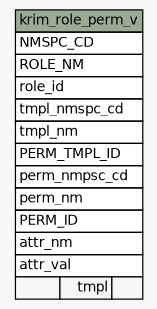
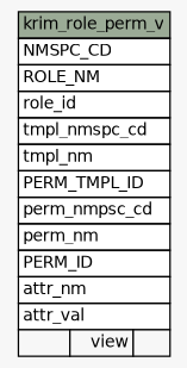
  digraph {
    bgcolor="#f7f7f7"
    fontname=Helvetica
    fontsize=11
    nodesep=0.18
    rankdir=TB
    ranksep=0.46
-   n1 [fontname=Helvetica fontsize=11 label=<     <TABLE BORDER="0" CELLBORDER="1" CELLSPACING="0" BGCOLOR="#ffffff">       <TR><TD COLSPAN="3" BGCOLOR="#9bab96" ALIGN="CENTER">krim_role_perm_v</TD></TR>       <TR><TD PORT="NMSPC_CD" COLSPAN="3" ALIGN="LEFT">NMSPC_CD</TD></TR>       <TR><TD PORT="ROLE_NM" COLSPAN="3" ALIGN="LEFT">ROLE_NM</TD></TR>       <TR><TD PORT="role_id" COLSPAN="3" ALIGN="LEFT">role_id</TD></TR>       <TR><TD PORT="tmpl_nmspc_cd" COLSPAN="3" ALIGN="LEFT">tmpl_nmspc_cd</TD></TR>       <TR><TD PORT="tmpl_nm" COLSPAN="3" ALIGN="LEFT">tmpl_nm</TD></TR>       <TR><TD PORT="PERM_TMPL_ID" COLSPAN="3" ALIGN="LEFT">PERM_TMPL_ID</TD></TR>       <TR><TD PORT="perm_nmpsc_cd" COLSPAN="3" ALIGN="LEFT">perm_nmpsc_cd</TD></TR>       <TR><TD PORT="perm_nm" COLSPAN="3" ALIGN="LEFT">perm_nm</TD></TR>       <TR><TD PORT="PERM_ID" COLSPAN="3" ALIGN="LEFT">PERM_ID</TD></TR>       <TR><TD PORT="attr_nm" COLSPAN="3" ALIGN="LEFT">attr_nm</TD></TR>       <TR><TD PORT="attr_val" COLSPAN="3" ALIGN="LEFT">attr_val</TD></TR>       <TR><TD ALIGN="LEFT" BGCOLOR="#f7f7f7">  </TD><TD ALIGN="RIGHT" BGCOLOR="#f7f7f7">tmpl</TD><TD ALIGN="RIGHT" BGCOLOR="#f7f7f7">  </TD></TR>     </TABLE>> shape=plaintext]
+   n1 [fontname=Helvetica fontsize=11 label=<     <TABLE BORDER="0" CELLBORDER="1" CELLSPACING="0" BGCOLOR="#ffffff">       <TR><TD COLSPAN="3" BGCOLOR="#9bab96" ALIGN="CENTER">krim_role_perm_v</TD></TR>       <TR><TD PORT="NMSPC_CD" COLSPAN="3" ALIGN="LEFT">NMSPC_CD</TD></TR>       <TR><TD PORT="ROLE_NM" COLSPAN="3" ALIGN="LEFT">ROLE_NM</TD></TR>       <TR><TD PORT="role_id" COLSPAN="3" ALIGN="LEFT">role_id</TD></TR>       <TR><TD PORT="tmpl_nmspc_cd" COLSPAN="3" ALIGN="LEFT">tmpl_nmspc_cd</TD></TR>       <TR><TD PORT="tmpl_nm" COLSPAN="3" ALIGN="LEFT">tmpl_nm</TD></TR>       <TR><TD PORT="PERM_TMPL_ID" COLSPAN="3" ALIGN="LEFT">PERM_TMPL_ID</TD></TR>       <TR><TD PORT="perm_nmpsc_cd" COLSPAN="3" ALIGN="LEFT">perm_nmpsc_cd</TD></TR>       <TR><TD PORT="perm_nm" COLSPAN="3" ALIGN="LEFT">perm_nm</TD></TR>       <TR><TD PORT="PERM_ID" COLSPAN="3" ALIGN="LEFT">PERM_ID</TD></TR>       <TR><TD PORT="attr_nm" COLSPAN="3" ALIGN="LEFT">attr_nm</TD></TR>       <TR><TD PORT="attr_val" COLSPAN="3" ALIGN="LEFT">attr_val</TD></TR>       <TR><TD ALIGN="LEFT" BGCOLOR="#f7f7f7">  </TD><TD ALIGN="RIGHT" BGCOLOR="#f7f7f7">view</TD><TD ALIGN="RIGHT" BGCOLOR="#f7f7f7">  </TD></TR>     </TABLE>> shape=plaintext]
  }
